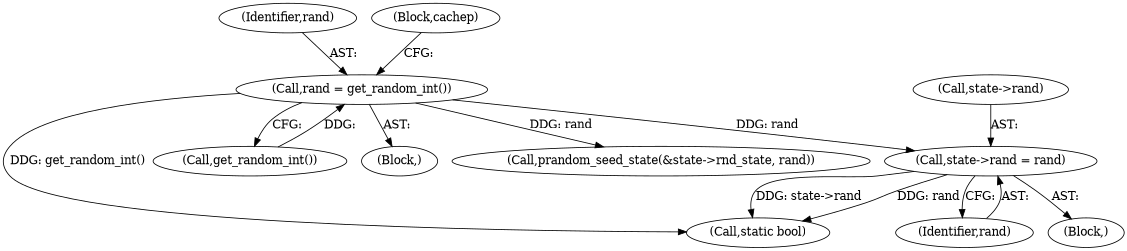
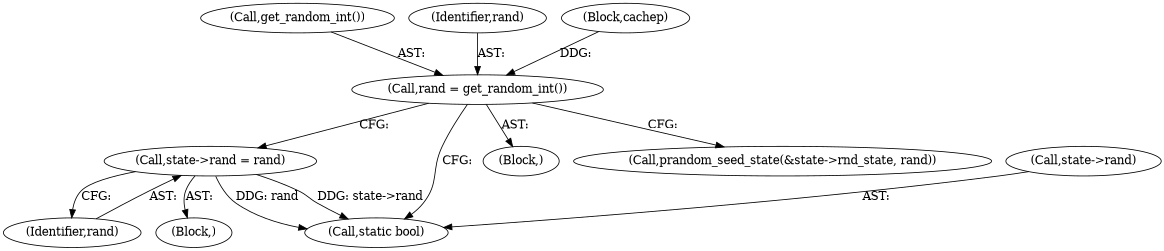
  digraph {
    n1 [label="(Call,state->rand = rand)"]
    n2 [label="(Call,static bool)"]
    n3 [label="(Identifier,rand)"]
    n4 [label="(Block,)"]
    n5 [label="(Call,rand = get_random_int())"]
    n6 [label="(Call,get_random_int())"]
    n7 [label="(Block,)"]
    n8 [label="(Call,prandom_seed_state(&state->rnd_state, rand))"]
    n9 [label="(Identifier,rand)"]
    n10 [label="(Block,cachep)"]
    n11 [label="(Call,state->rand)"]
    n1 -> n2 [label="DDG: rand"]
    n1 -> n2 [label="DDG: state->rand"]
    n1 -> n3 [label="CFG: "]
    n1 -> n4 [label="AST: "]
    n3 -> n1 [label="AST: "]
-   n5 -> n1 [label="DDG: rand"]
-   n5 -> n2 [label="DDG: get_random_int()"]
-   n5 -> n6 [label="CFG: "]
+   n5 -> n1 [label="CFG: "]
+   n5 -> n2 [label="CFG: "]
    n5 -> n7 [label="AST: "]
-   n5 -> n8 [label="DDG: rand"]
-   n6 -> n5 [label="DDG: "]
+   n5 -> n8 [label="CFG: "]
+   n6 -> n5 [label="AST: "]
    n9 -> n5 [label="AST: "]
-   n10 -> n5 [label="CFG: "]
-   n11 -> n1 [label="AST: "]
+   n10 -> n5 [label="DDG: "]
+   n11 -> n2 [label="AST: "]
  }
